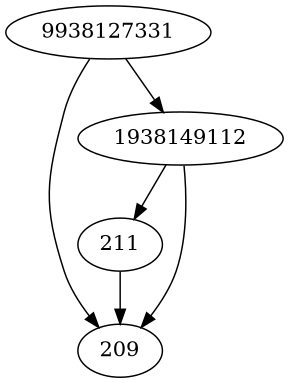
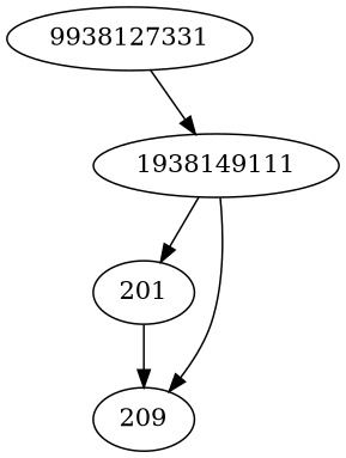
  strict digraph {
-   211
+   211 [label=201]
    209
    n3 [label=9938127331]
-   1938149111 [label=1938149112]
+   1938149111
    211 -> 209
-   n3 -> 209
    n3 -> 1938149111
    1938149111 -> 211
    1938149111 -> 209
  }
